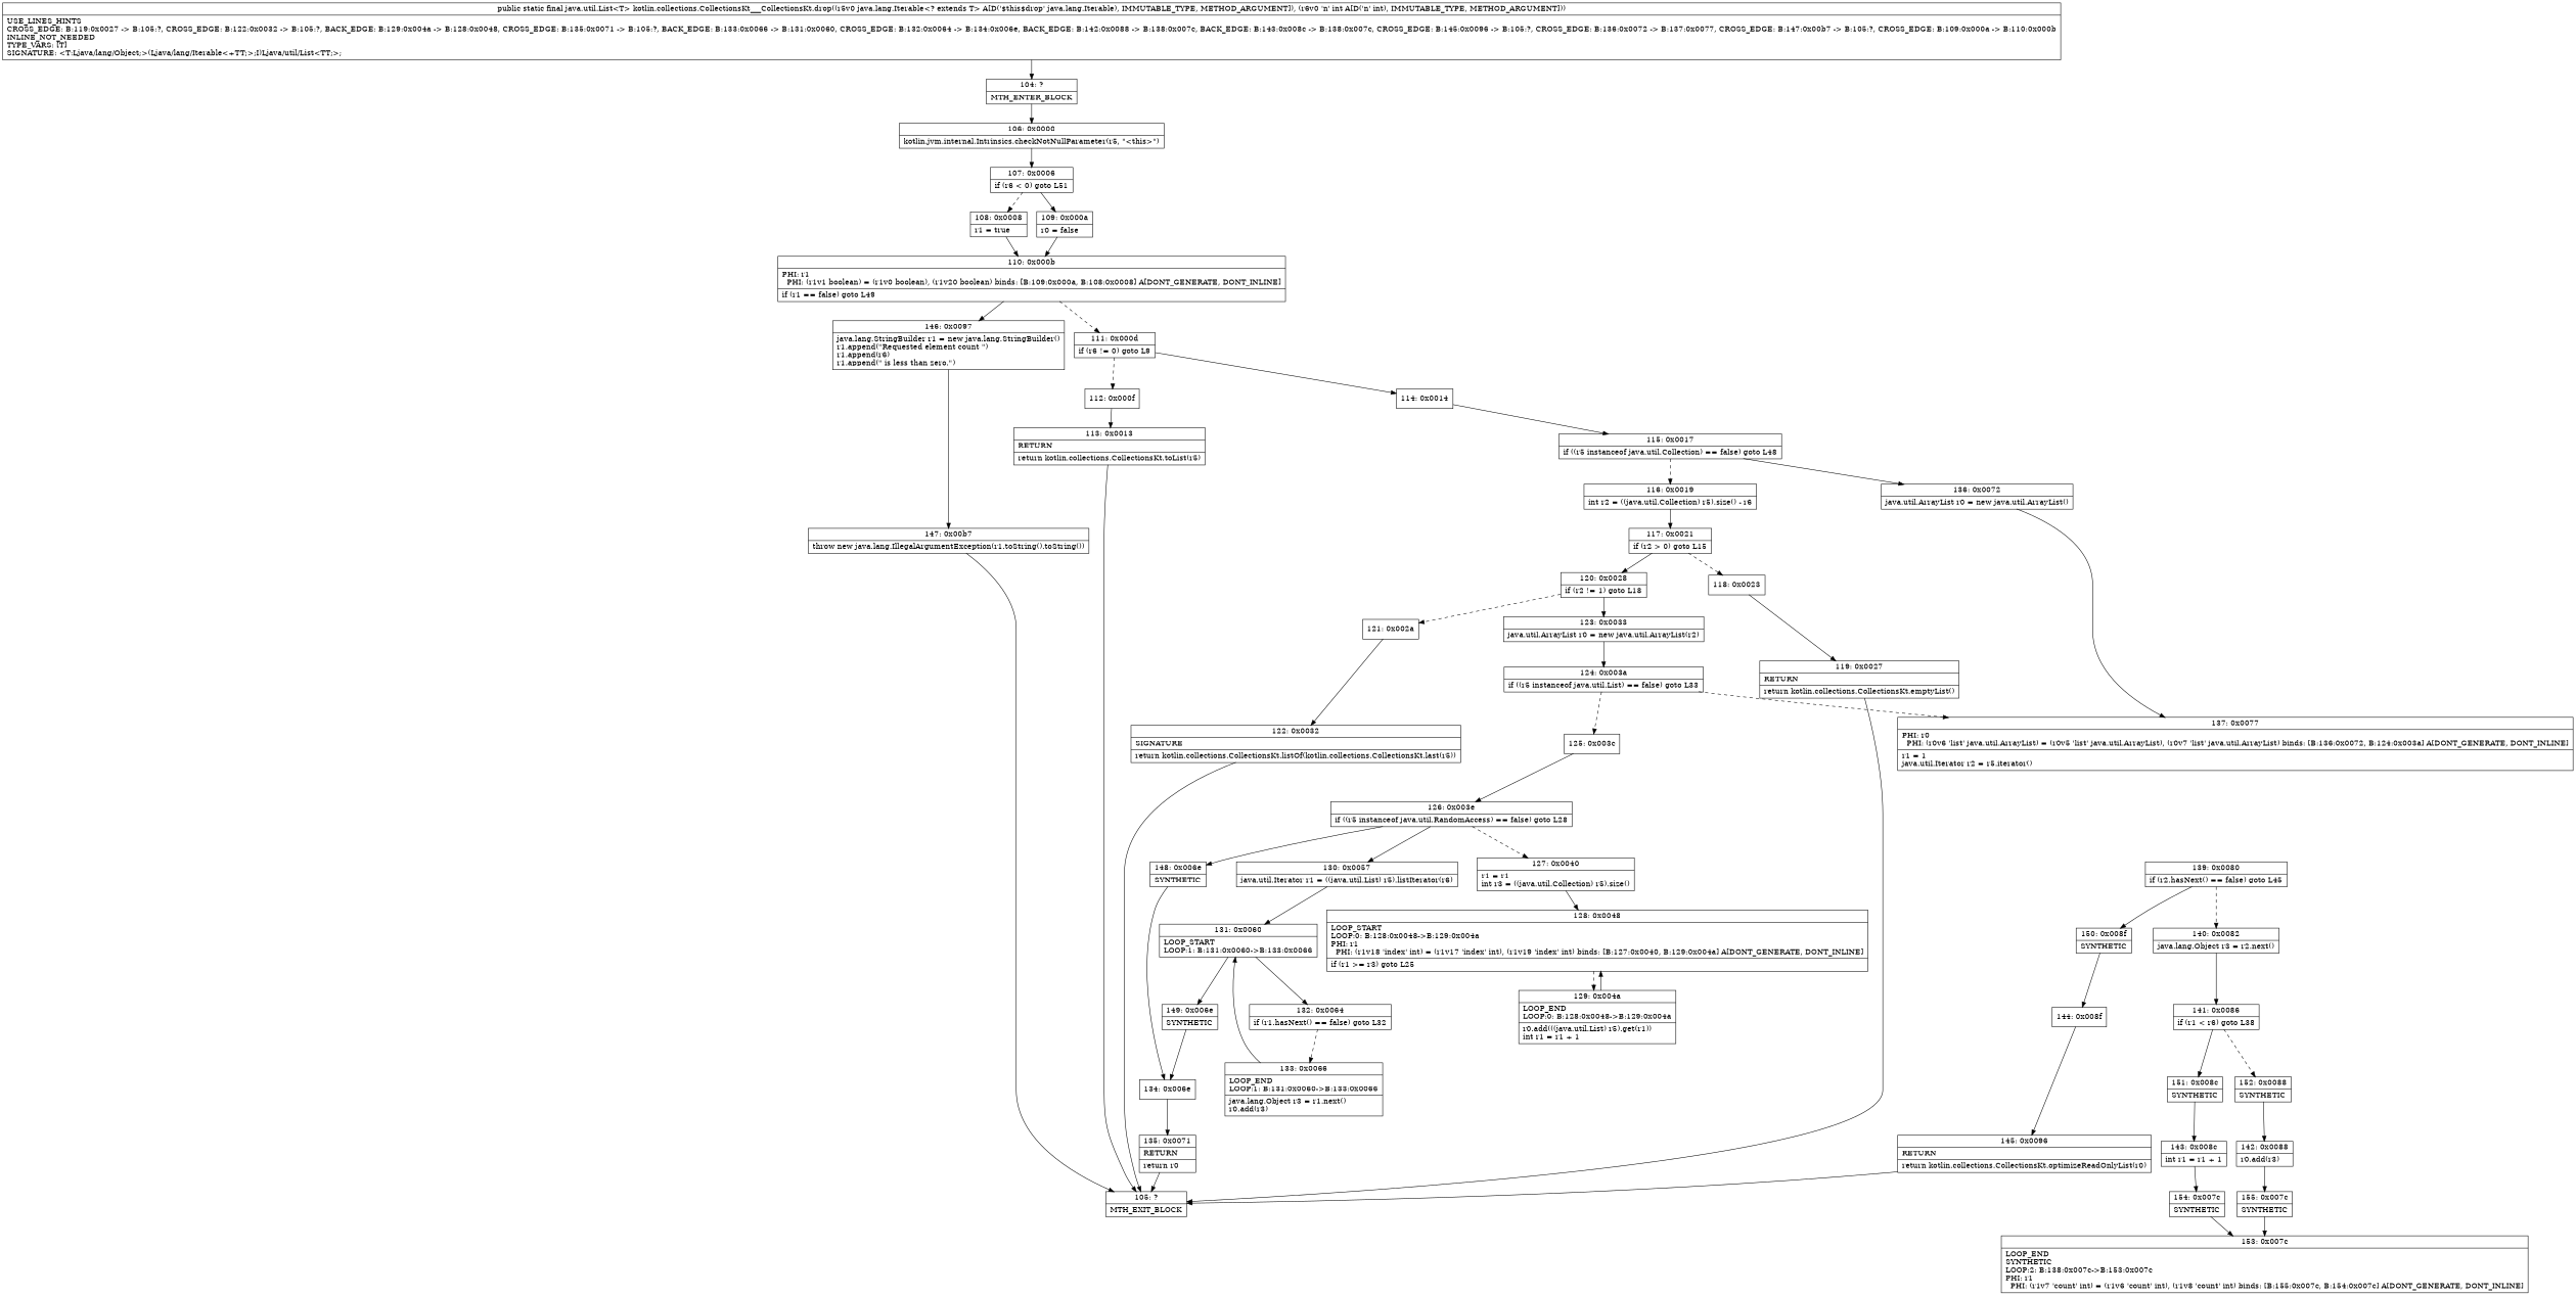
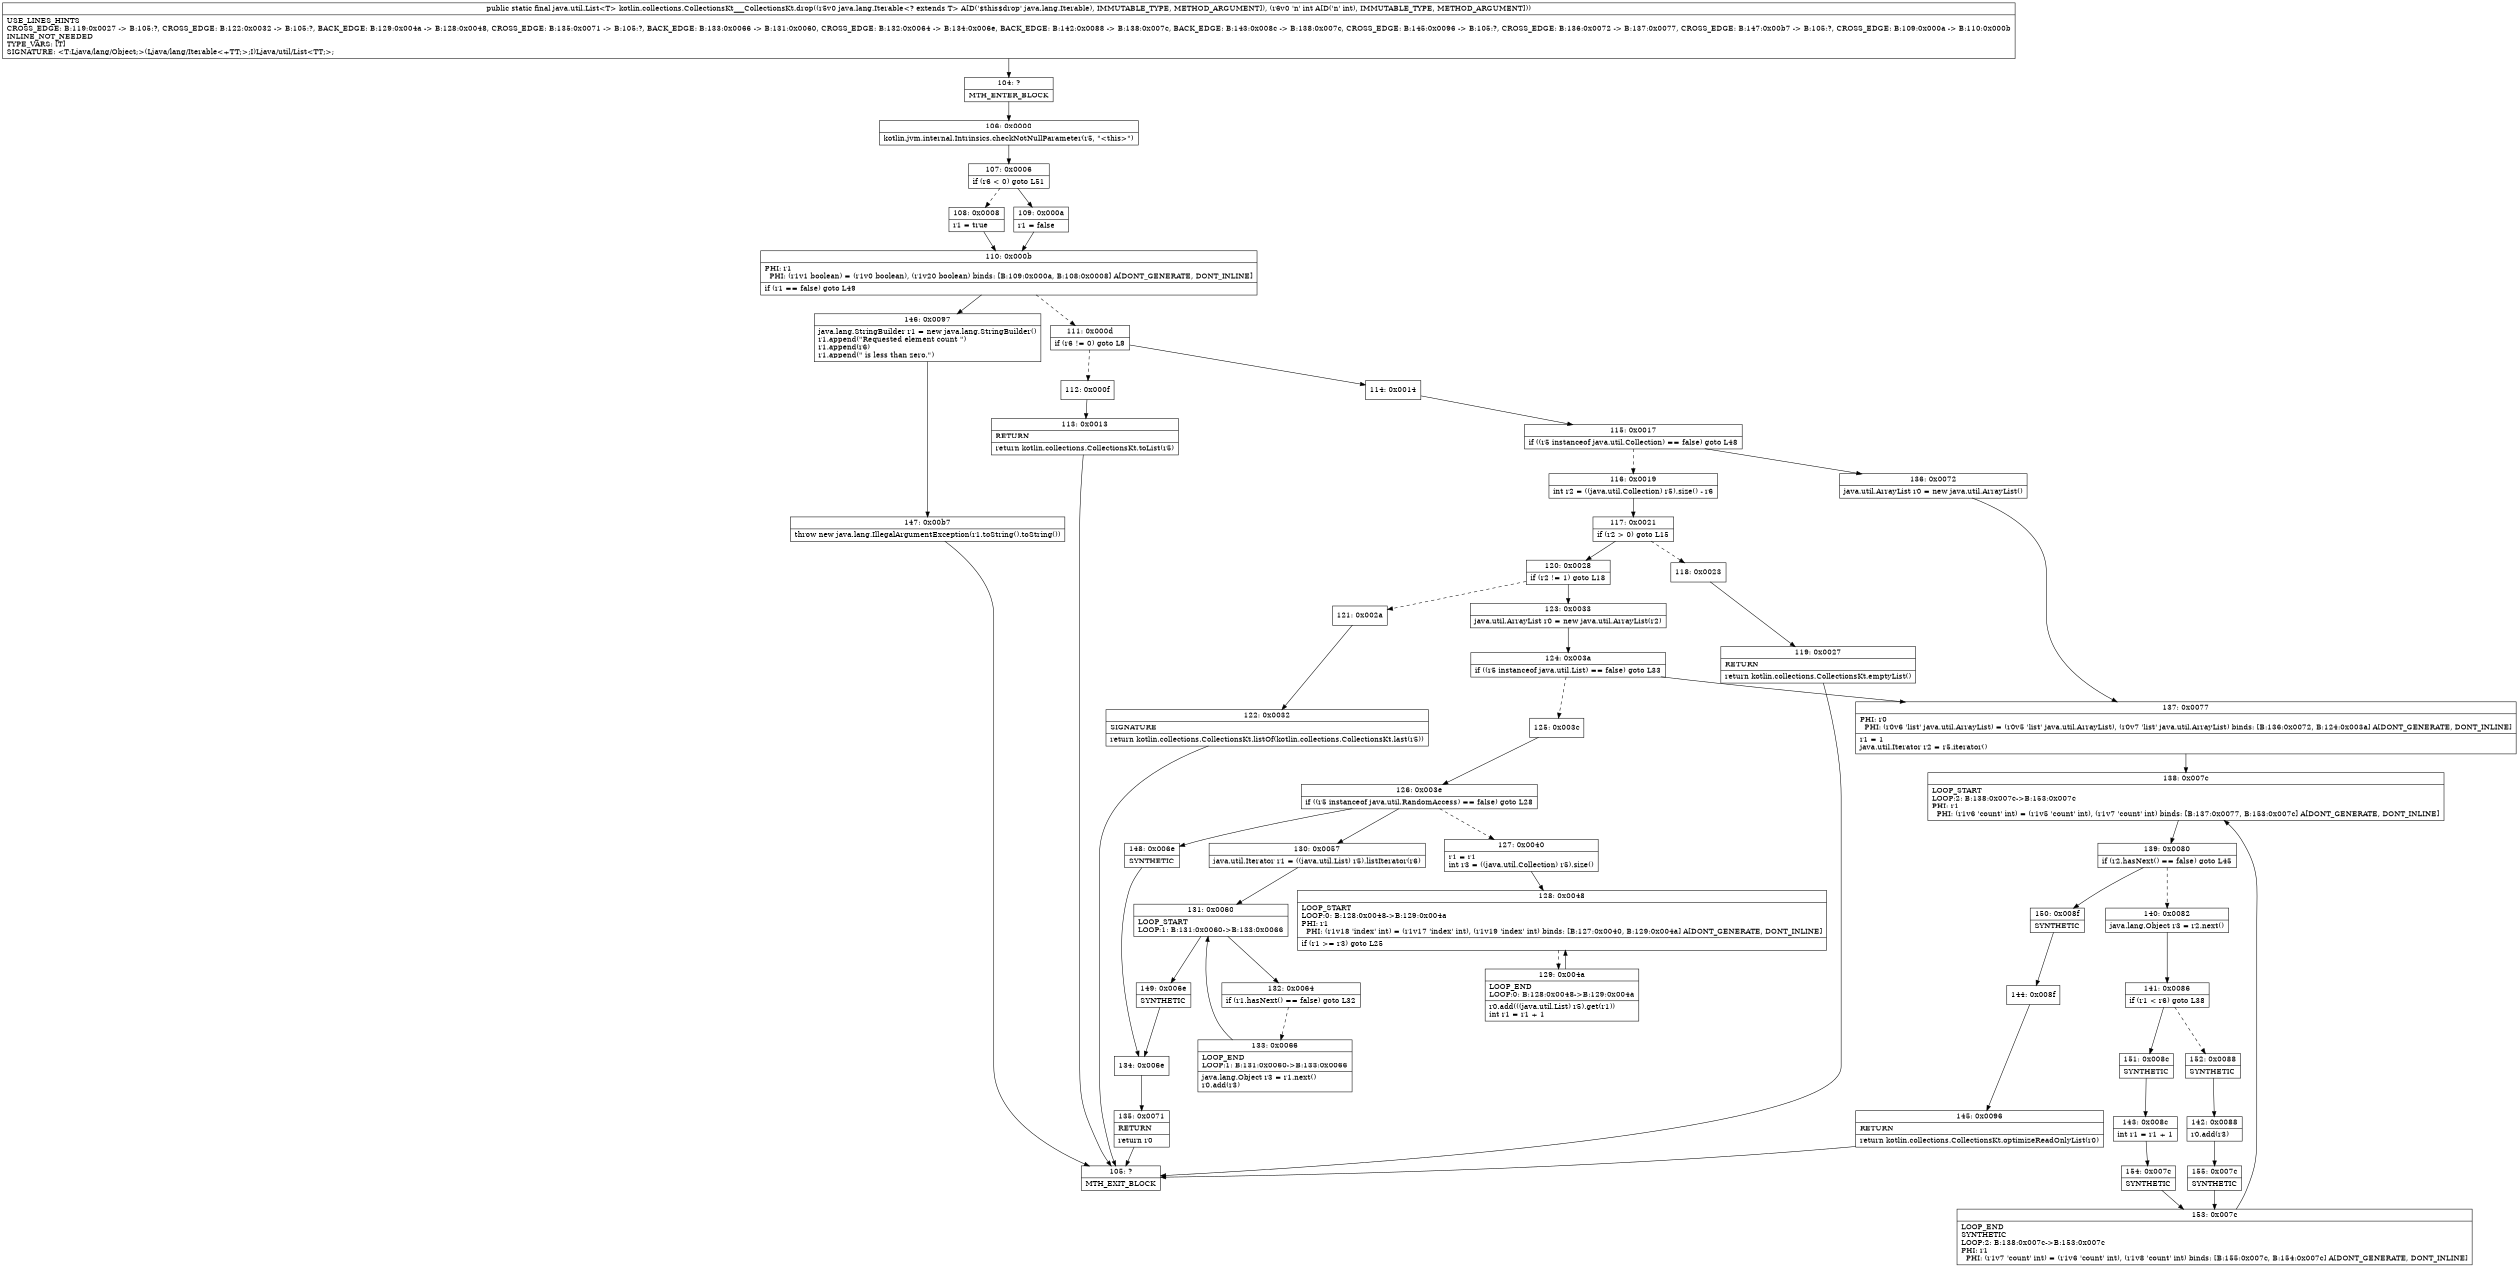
  digraph {
    node [shape=record]
    n1 [label="{104\:\ ?|MTH_ENTER_BLOCK\l}"]
    n2 [label="{106\:\ 0x0000|kotlin.jvm.internal.Intrinsics.checkNotNullParameter(r5, \"\<this\>\")\l}"]
    n3 [label="{107\:\ 0x0006|if (r6 \< 0) goto L51\l}"]
    n4 [label="{108\:\ 0x0008|r1 = true\l}"]
-   n5 [label="{109\:\ 0x000a|r0 = false\l}"]
+   n5 [label="{109\:\ 0x000a|r1 = false\l}"]
    n6 [label="{110\:\ 0x000b|PHI: r1 \l  PHI: (r1v1 boolean) = (r1v0 boolean), (r1v20 boolean) binds: [B:109:0x000a, B:108:0x0008] A[DONT_GENERATE, DONT_INLINE]\l|if (r1 == false) goto L49\l}"]
    n7 [label="{111\:\ 0x000d|if (r6 != 0) goto L9\l}"]
    n8 [label="{146\:\ 0x0097|java.lang.StringBuilder r1 = new java.lang.StringBuilder()\lr1.append(\"Requested element count \")\lr1.append(r6)\lr1.append(\" is less than zero.\")\l}"]
    n9 [label="{112\:\ 0x000f}"]
    n10 [label="{114\:\ 0x0014}"]
    n11 [label="{147\:\ 0x00b7|throw new java.lang.IllegalArgumentException(r1.toString().toString())\l}"]
    n12 [label="{113\:\ 0x0013|RETURN\l|return kotlin.collections.CollectionsKt.toList(r5)\l}"]
    n13 [label="{115\:\ 0x0017|if ((r5 instanceof java.util.Collection) == false) goto L48\l}"]
    n14 [label="{105\:\ ?|MTH_EXIT_BLOCK\l}"]
    n15 [label="{116\:\ 0x0019|int r2 = ((java.util.Collection) r5).size() \- r6\l}"]
    n16 [label="{136\:\ 0x0072|java.util.ArrayList r0 = new java.util.ArrayList()\l}"]
    n17 [label="{117\:\ 0x0021|if (r2 \> 0) goto L15\l}"]
    n18 [label="{137\:\ 0x0077|PHI: r0 \l  PHI: (r0v6 'list' java.util.ArrayList) = (r0v5 'list' java.util.ArrayList), (r0v7 'list' java.util.ArrayList) binds: [B:136:0x0072, B:124:0x003a] A[DONT_GENERATE, DONT_INLINE]\l|r1 = 1\ljava.util.Iterator r2 = r5.iterator()\l}"]
    n19 [label="{118\:\ 0x0023}"]
    n20 [label="{120\:\ 0x0028|if (r2 != 1) goto L18\l}"]
    n21 [label="{119\:\ 0x0027|RETURN\l|return kotlin.collections.CollectionsKt.emptyList()\l}"]
    n22 [label="{121\:\ 0x002a}"]
    n23 [label="{123\:\ 0x0033|java.util.ArrayList r0 = new java.util.ArrayList(r2)\l}"]
    n24 [label="{122\:\ 0x0032|SIGNATURE\l|return kotlin.collections.CollectionsKt.listOf(kotlin.collections.CollectionsKt.last(r5))\l}"]
    n25 [label="{124\:\ 0x003a|if ((r5 instanceof java.util.List) == false) goto L33\l}"]
    n26 [label="{125\:\ 0x003c}"]
    n27 [label="{126\:\ 0x003e|if ((r5 instanceof java.util.RandomAccess) == false) goto L28\l}"]
+   n28 [label="{138\:\ 0x007c|LOOP_START\lLOOP:2: B:138:0x007c\-\>B:153:0x007c\lPHI: r1 \l  PHI: (r1v6 'count' int) = (r1v5 'count' int), (r1v7 'count' int) binds: [B:137:0x0077, B:153:0x007c] A[DONT_GENERATE, DONT_INLINE]\l}"]
    n29 [label="{127\:\ 0x0040|r1 = r1\lint r3 = ((java.util.Collection) r5).size()\l}"]
    n30 [label="{130\:\ 0x0057|java.util.Iterator r1 = ((java.util.List) r5).listIterator(r6)\l}"]
    n31 [label="{148\:\ 0x006e|SYNTHETIC\l}"]
    n32 [label="{128\:\ 0x0048|LOOP_START\lLOOP:0: B:128:0x0048\-\>B:129:0x004a\lPHI: r1 \l  PHI: (r1v18 'index' int) = (r1v17 'index' int), (r1v19 'index' int) binds: [B:127:0x0040, B:129:0x004a] A[DONT_GENERATE, DONT_INLINE]\l|if (r1 \>= r3) goto L25\l}"]
    n33 [label="{131\:\ 0x0060|LOOP_START\lLOOP:1: B:131:0x0060\-\>B:133:0x0066\l}"]
    n34 [label="{129\:\ 0x004a|LOOP_END\lLOOP:0: B:128:0x0048\-\>B:129:0x004a\l|r0.add(((java.util.List) r5).get(r1))\lint r1 = r1 + 1\l}"]
    n35 [label="{134\:\ 0x006e}"]
    n36 [label="{135\:\ 0x0071|RETURN\l|return r0\l}"]
    n37 [label="{132\:\ 0x0064|if (r1.hasNext() == false) goto L32\l}"]
    n38 [label="{149\:\ 0x006e|SYNTHETIC\l}"]
    n39 [label="{133\:\ 0x0066|LOOP_END\lLOOP:1: B:131:0x0060\-\>B:133:0x0066\l|java.lang.Object r3 = r1.next()\lr0.add(r3)\l}"]
    n40 [label="{139\:\ 0x0080|if (r2.hasNext() == false) goto L45\l}"]
    n41 [label="{140\:\ 0x0082|java.lang.Object r3 = r2.next()\l}"]
    n42 [label="{150\:\ 0x008f|SYNTHETIC\l}"]
    n43 [label="{141\:\ 0x0086|if (r1 \< r6) goto L38\l}"]
    n44 [label="{144\:\ 0x008f}"]
    n45 [label="{151\:\ 0x008c|SYNTHETIC\l}"]
    n46 [label="{152\:\ 0x0088|SYNTHETIC\l}"]
    n47 [label="{143\:\ 0x008c|int r1 = r1 + 1\l}"]
    n48 [label="{142\:\ 0x0088|r0.add(r3)\l}"]
    n49 [label="{154\:\ 0x007c|SYNTHETIC\l}"]
    n50 [label="{153\:\ 0x007c|LOOP_END\lSYNTHETIC\lLOOP:2: B:138:0x007c\-\>B:153:0x007c\lPHI: r1 \l  PHI: (r1v7 'count' int) = (r1v6 'count' int), (r1v8 'count' int) binds: [B:155:0x007c, B:154:0x007c] A[DONT_GENERATE, DONT_INLINE]\l}"]
    n51 [label="{155\:\ 0x007c|SYNTHETIC\l}"]
    n52 [label="{145\:\ 0x0096|RETURN\l|return kotlin.collections.CollectionsKt.optimizeReadOnlyList(r0)\l}"]
    n53 [label="{public static final java.util.List\<T\> kotlin.collections.CollectionsKt___CollectionsKt.drop((r5v0 java.lang.Iterable\<? extends T\> A[D('$this$drop' java.lang.Iterable), IMMUTABLE_TYPE, METHOD_ARGUMENT]), (r6v0 'n' int A[D('n' int), IMMUTABLE_TYPE, METHOD_ARGUMENT]))  | USE_LINES_HINTS\lCROSS_EDGE: B:119:0x0027 \-\> B:105:?, CROSS_EDGE: B:122:0x0032 \-\> B:105:?, BACK_EDGE: B:129:0x004a \-\> B:128:0x0048, CROSS_EDGE: B:135:0x0071 \-\> B:105:?, BACK_EDGE: B:133:0x0066 \-\> B:131:0x0060, CROSS_EDGE: B:132:0x0064 \-\> B:134:0x006e, BACK_EDGE: B:142:0x0088 \-\> B:138:0x007c, BACK_EDGE: B:143:0x008c \-\> B:138:0x007c, CROSS_EDGE: B:145:0x0096 \-\> B:105:?, CROSS_EDGE: B:136:0x0072 \-\> B:137:0x0077, CROSS_EDGE: B:147:0x00b7 \-\> B:105:?, CROSS_EDGE: B:109:0x000a \-\> B:110:0x000b\lINLINE_NOT_NEEDED\lTYPE_VARS: [T]\lSIGNATURE: \<T:Ljava\/lang\/Object;\>(Ljava\/lang\/Iterable\<+TT;\>;I)Ljava\/util\/List\<TT;\>;\l}"]
    n1 -> n2
    n2 -> n3
    n3 -> n4 [style=dashed]
    n3 -> n5
    n4 -> n6
    n5 -> n6
    n6 -> n7 [style=dashed]
    n6 -> n8
    n7 -> n9 [style=dashed]
    n7 -> n10
    n8 -> n11
    n9 -> n12
    n10 -> n13
    n11 -> n14
    n12 -> n14
    n13 -> n15 [style=dashed]
    n13 -> n16
    n15 -> n17
    n16 -> n18
    n17 -> n19 [style=dashed]
    n17 -> n20
+   n18 -> n28
    n19 -> n21
    n20 -> n22 [style=dashed]
    n20 -> n23
    n21 -> n14
    n22 -> n24
    n23 -> n25
    n24 -> n14
-   n25 -> n18 [style=dashed]
+   n25 -> n18
    n25 -> n26 [style=dashed]
    n26 -> n27
    n27 -> n29 [style=dashed]
    n27 -> n30
    n27 -> n31
+   n28 -> n40
    n29 -> n32
    n30 -> n33
    n31 -> n35
    n32 -> n34 [style=dashed]
    n33 -> n37
    n33 -> n38
    n34 -> n32
    n35 -> n36
    n36 -> n14
    n37 -> n39 [style=dashed]
    n38 -> n35
    n39 -> n33
    n40 -> n41 [style=dashed]
    n40 -> n42
    n41 -> n43
    n42 -> n44
    n43 -> n45
    n43 -> n46 [style=dashed]
    n44 -> n52
    n45 -> n47
    n46 -> n48
    n47 -> n49
    n48 -> n51
    n49 -> n50
+   n50 -> n28
    n51 -> n50
    n52 -> n14
    n53 -> n1
  }
